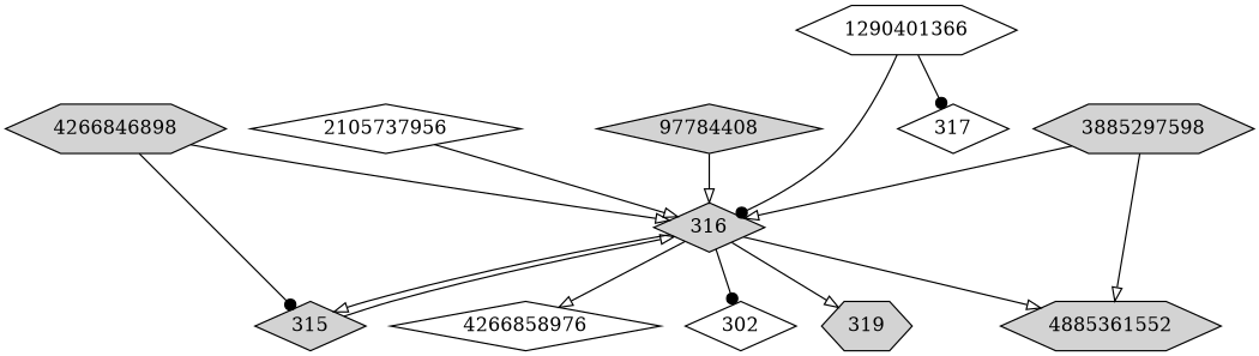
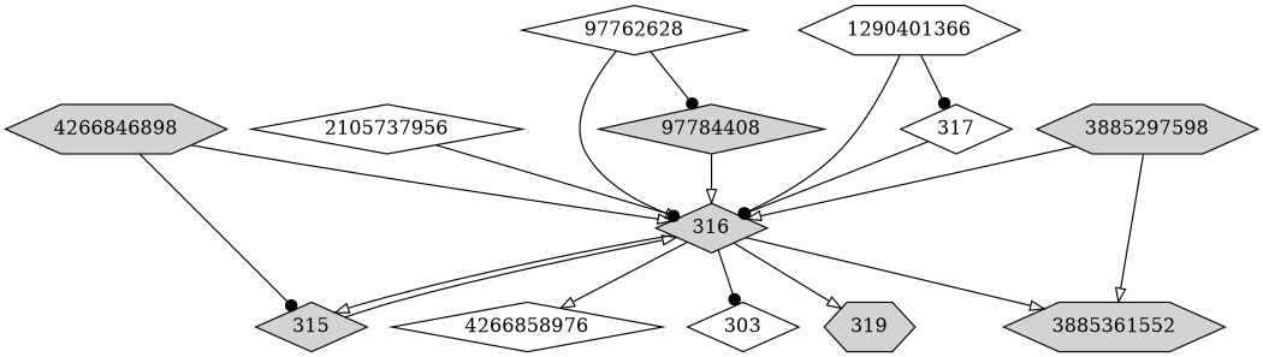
  strict digraph {
    node [fillcolor=lightgrey shape=diamond style=filled]
    edge [arrowhead=onormal]
    2105737956 [fillcolor=white]
    316
    315
    4266858976 [fillcolor=white]
-   302 [fillcolor=white]
-   3885361552 [shape=hexagon label=4885361552]
+   302 [fillcolor=white label=303]
+   3885361552 [shape=hexagon]
    319 [shape=hexagon]
+   97762628 [fillcolor=white]
    97784408
    4266846898 [shape=hexagon]
    1290401366 [fillcolor=white shape=hexagon]
    317 [fillcolor=white]
    3885297598 [shape=hexagon]
    2105737956 -> 316
    316 -> 315
    316 -> 4266858976
    316 -> 302 [arrowhead=dot]
    316 -> 3885361552
    316 -> 319
    315 -> 316
+   97762628 -> 316 [arrowhead=dot]
+   97762628 -> 97784408 [arrowhead=dot]
    97784408 -> 316
    4266846898 -> 316
    4266846898 -> 315 [arrowhead=dot]
    1290401366 -> 316 [arrowhead=dot]
    1290401366 -> 317 [arrowhead=dot]
+   317 -> 316 [arrowhead=dot]
    3885297598 -> 316
    3885297598 -> 3885361552
  }
